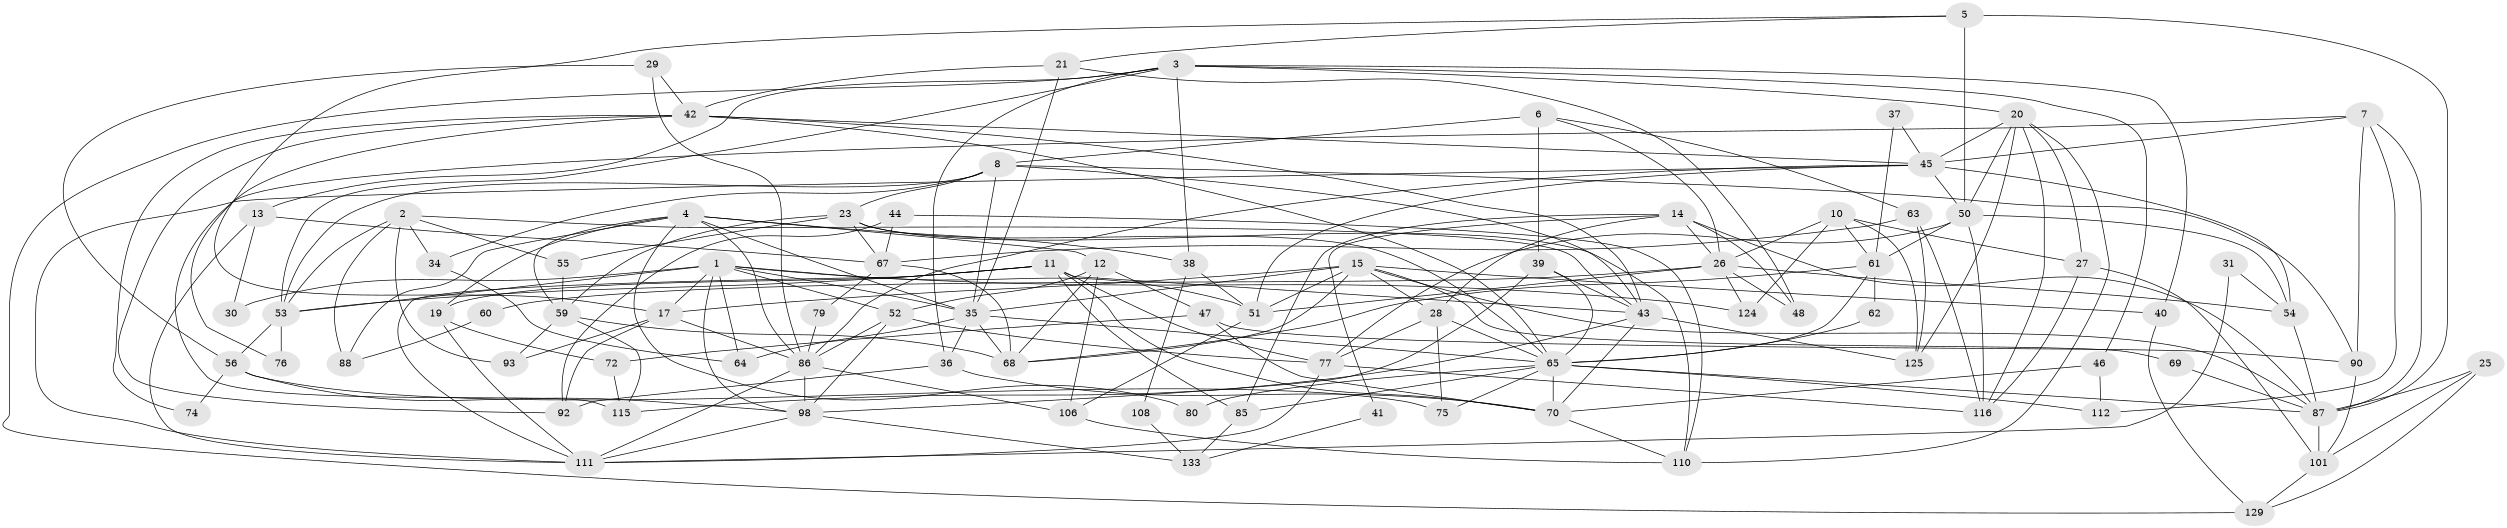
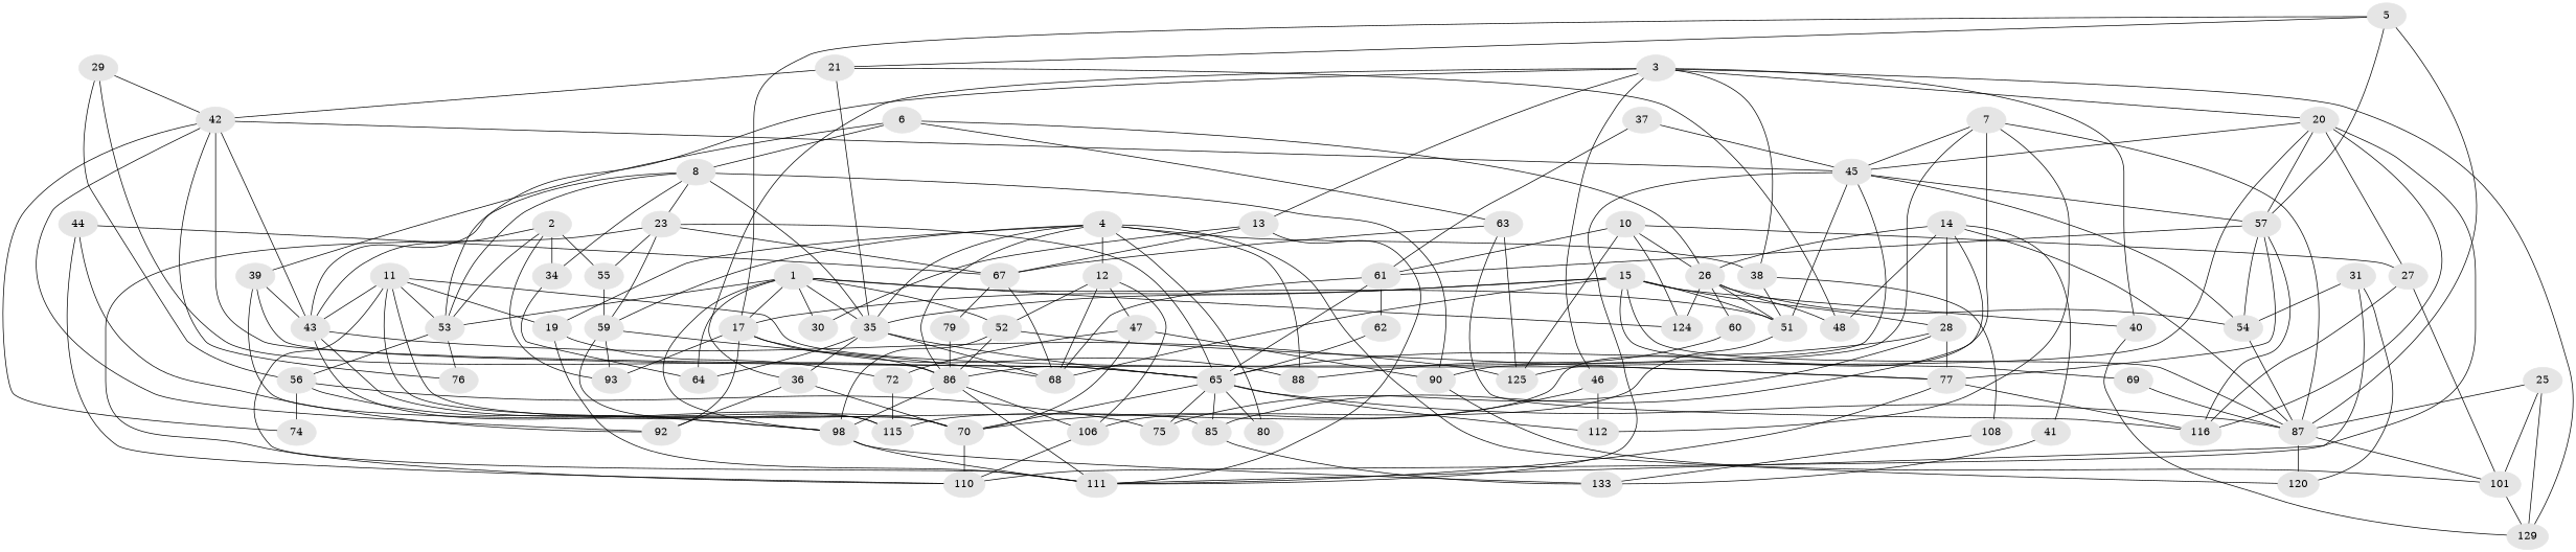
  graph {
    node [color=gray90 style=filled]
    1 [super="+16"]
    17 [super="+22"]
    30
    35 [super="+99"]
    51 [super="+104"]
    52 [super="+103"]
    53 [super="+126"]
    64
    98 [super="+118"]
    124
    93
    86 [super="+96"]
    92
    36
    68 [super="+73"]
    65 [super="+83"]
    106
    77 [super="+81"]
    56 [super="+84"]
    76
    111
    n22 [label=133]
    2 [super="+9"]
    34
    43 [super="+97"]
    55 [super="+102"]
    88
    115
    125
    70 [super="+82"]
    59 [super="+127"]
    3 [super="+105"]
    13 [super="+49"]
    20 [super="+95"]
    38
    40
    46
    129
    67 [super="+113"]
-   50
+   50 [label=57]
    45 [super="+58"]
    27
    110
    116
    108
    112
    4 [super="+109"]
    12 [super="+94"]
    19 [super="+24"]
    80
+   120
    47 [super="+119"]
    72
    5 [super="+32"]
    21 [super="+107"]
    87 [super="+114"]
    48
    42 [super="+78"]
    61 [super="+91"]
    54
    101 [super="+117"]
    6 [super="+89"]
    8 [super="+128"]
    26 [super="+100"]
    39 [super="+122"]
    63
    90
    23 [super="+33"]
    60
    7 [super="+66"]
    10 [super="+71"]
    62
    11 [super="+18"]
    85
    79
    14 [super="+121"]
    28 [super="+123"]
    41
    75
    15 [super="+57"]
    69
    74
    25
    29
    31
    37
    44
    1 -- 17
    1 -- 30
    1 -- 35
    1 -- 51
    1 -- 52
    1 -- 53
    1 -- 64
    1 -- 98
    1 -- 124
    17 -- 93
    17 -- 86
    17 -- 92
    35 -- 64
    35 -- 36
    35 -- 68
    35 -- 65
    51 -- 106
    52 -- 98
    52 -- 86
    52 -- 77
    53 -- 56
    53 -- 76
    98 -- 111
    98 -- n22
    86 -- 98
    86 -- 106
    86 -- 111
    36 -- 92
    36 -- 70
    65 -- 70
    65 -- 112
    65 -- 80
    65 -- 87
    65 -- 85
    65 -- 75
    106 -- 110
    77 -- 111
    77 -- 116
    56 -- 98
    56 -- 75
    56 -- 74
    2 -- 53
    2 -- 93
    2 -- 34
    2 -- 43
    2 -- 55
-   2 -- 88
+   17 -- 88
    34 -- 64
    43 -- 115
    43 -- 125
    43 -- 70
    55 -- 59
    70 -- 110
    59 -- 93
    59 -- 68
    59 -- 115
    3 -- 53
    3 -- 36
    3 -- 13
    3 -- 20
    3 -- 38
    3 -- 40
    3 -- 46
    3 -- 129
    13 -- 30
    13 -- 111
    13 -- 67
    20 -- 125
    20 -- 50
    20 -- 45
    20 -- 27
    20 -- 110
    20 -- 116
    38 -- 51
    38 -- 108
    40 -- 129
    46 -- 70
    46 -- 112
    67 -- 68
    67 -- 79
    50 -- 77
    50 -- 116
    50 -- 61
    50 -- 54
    45 -- 51
    45 -- 86
    45 -- 111
    45 -- 50
    45 -- 54
    27 -- 116
    27 -- 101
    108 -- n22
    4 -- 35
    4 -- 86
    4 -- 88
    4 -- 59
    4 -- 38
    4 -- 12
    4 -- 19
    4 -- 80
+   4 -- 120
    12 -- 52
    12 -- 68
    12 -- 106
    12 -- 47
    19 -- 111
    19 -- 72
    47 -- 70
    47 -- 72
    47 -- 90
    72 -- 115
    5 -- 17
    5 -- 50
    5 -- 21
    5 -- 87 [weight=2]
    21 -- 35
    21 -- 48
    21 -- 42 [weight=2]
+   87 -- 120
    87 -- 101
    42 -- 92
    42 -- 65
    42 -- 76
    42 -- 43
    42 -- 45
    42 -- 74
    61 -- 68
    61 -- 65
    61 -- 62
    54 -- 87
    101 -- 129
    6 -- 8 [weight=2]
    6 -- 26
    6 -- 39
    6 -- 63
    8 -- 35
    8 -- 53
    8 -- 34
    8 -- 43
    8 -- 90
    8 -- 23
    26 -- 51
    26 -- 124
    26 -- 48
    26 -- 54
    26 -- 60
    39 -- 98
    39 -- 65
    39 -- 43
    63 -- 125
    63 -- 67
    63 -- 116
    90 -- 101
    23 -- 65
    23 -- 55
    23 -- 59
    23 -- 67
    23 -- 110
    60 -- 88
    7 -- 115
    7 -- 45
    7 -- 112
    7 -- 87
    7 -- 90
    10 -- 124
    10 -- 125
    10 -- 27
    10 -- 61
    10 -- 26
    62 -- 65
    11 -- 53
    11 -- 77
    11 -- 111
    11 -- 43
    11 -- 70
    11 -- 19
    11 -- 85 [weight=2]
    85 -- n22
    79 -- 86
    14 -- 87
    14 -- 48
    14 -- 26
    14 -- 85
    14 -- 28
    14 -- 41
    28 -- 65
    28 -- 77
    28 -- 75
    41 -- n22
    15 -- 17
    15 -- 35
    15 -- 51
    15 -- 68
    15 -- 40
    15 -- 87
    15 -- 28
    15 -- 69
    69 -- 87
    25 -- 129
    25 -- 87
    25 -- 101
    29 -- 86
    29 -- 56
    29 -- 42
    31 -- 111
+   31 -- 120
    31 -- 54
    37 -- 45
    37 -- 61
    44 -- 92
    44 -- 67
    44 -- 110
  }
